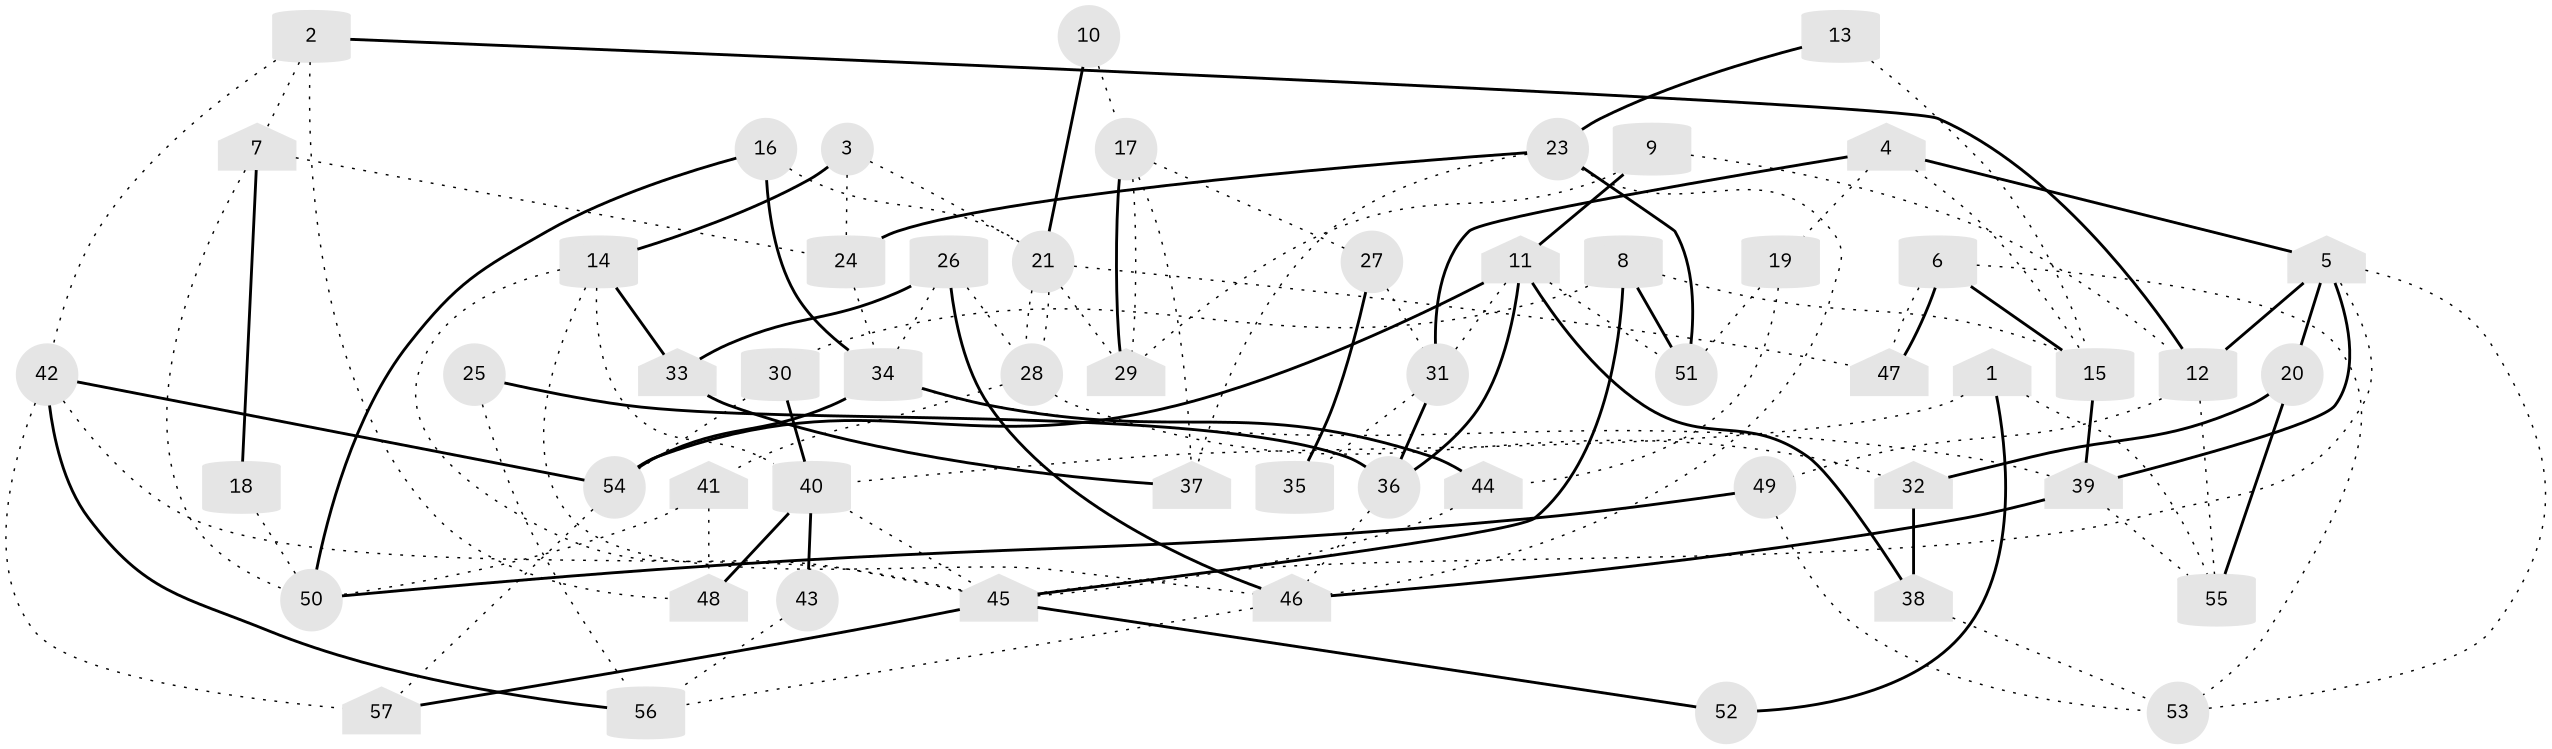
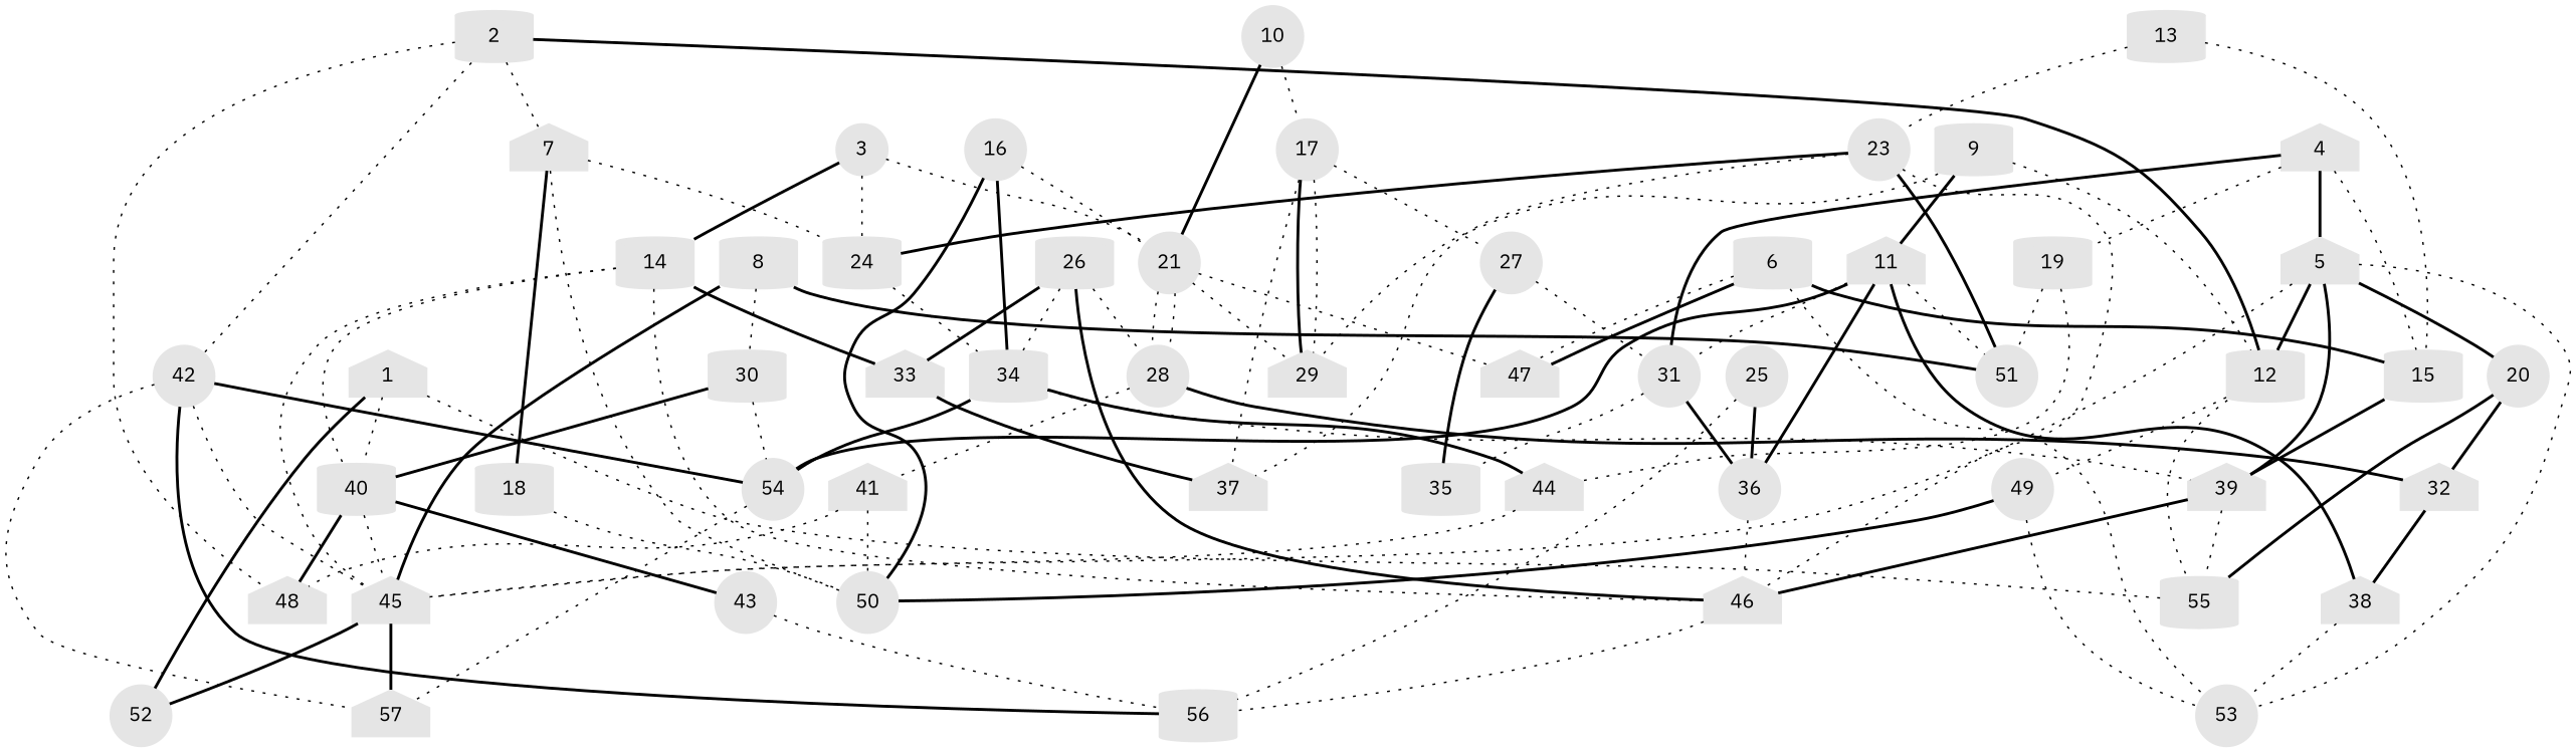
  graph {
    fontname="IBM Plex Sans"
    node [color=gray90 fontname="IBM Plex Sans" shape=circle style=filled]
    edge [fontname="IBM Plex Sans" style=dotted]
    1 [shape=house]
    40 [shape=cylinder]
    52
    55 [shape=cylinder]
    48 [shape=house]
    45 [shape=house]
    43
    2 [shape=cylinder]
    7 [shape=house]
    12 [shape=cylinder]
    42
    24 [shape=cylinder]
    18 [shape=cylinder]
    50
    49
    54
    56 [shape=cylinder]
    57 [shape=house]
    14 [shape=cylinder]
    3
    21
    33 [shape=house]
    46 [shape=house]
    47 [shape=house]
    29 [shape=house]
    28
    34 [shape=cylinder]
    4 [shape=house]
    5 [shape=house]
    15 [shape=cylinder]
    19 [shape=cylinder]
    31
    20
    39 [shape=house]
    53
    51
    44 [shape=house]
    36
    35 [shape=cylinder]
    32 [shape=house]
    6 [shape=cylinder]
    8 [shape=cylinder]
    30 [shape=cylinder]
    9 [shape=cylinder]
    11 [shape=house]
    38 [shape=house]
    10
    17
    27
    37 [shape=house]
    13 [shape=cylinder]
    23
    16
    41 [shape=house]
    25
    26 [shape=cylinder]
    1 -- 40
    1 -- 52 [style=bold]
    1 -- 55
    40 -- 48 [style=bold]
    40 -- 45
    40 -- 43 [style=bold]
    45 -- 52 [style=bold]
    45 -- 57 [style=bold]
    43 -- 56
    2 -- 48
    2 -- 7
    2 -- 12 [style=bold]
    2 -- 42
    7 -- 24
    7 -- 18 [style=bold]
    7 -- 50
    12 -- 55
    12 -- 49
    42 -- 45
    42 -- 54 [style=bold]
    42 -- 56 [style=bold]
    42 -- 57
    24 -- 34
    18 -- 50
    49 -- 50 [style=bold]
    49 -- 53
    54 -- 57
    14 -- 40
    14 -- 45
    14 -- 33 [style=bold]
    14 -- 46
    3 -- 24
    3 -- 14 [style=bold]
    3 -- 21
    21 -- 47
    21 -- 29
    21 -- 28
    21 -- 28
    33 -- 37 [style=bold]
    46 -- 56
-   28 -- 32
+   28 -- 32 [style=bold]
    28 -- 41
    34 -- 54 [style=bold]
    34 -- 39
    34 -- 44 [style=bold]
    4 -- 5 [style=bold]
    4 -- 15
    4 -- 19
    4 -- 31 [style=bold]
    5 -- 45
    5 -- 12 [style=bold]
    5 -- 20 [style=bold]
    5 -- 39 [style=bold]
    5 -- 53
    15 -- 39 [style=bold]
    19 -- 51
    19 -- 44
    31 -- 36 [style=bold]
    31 -- 35
    20 -- 55 [style=bold]
    20 -- 32 [style=bold]
    39 -- 55
    39 -- 46 [style=bold]
    44 -- 45
    36 -- 46
    32 -- 38 [style=bold]
    6 -- 47
    6 -- 47 [style=bold]
    6 -- 15 [style=bold]
    6 -- 53
    8 -- 45 [style=bold]
-   8 -- 15
    8 -- 51 [style=bold]
    8 -- 30
    30 -- 40 [style=bold]
    30 -- 54
    9 -- 12
    9 -- 29
    9 -- 11 [style=bold]
    11 -- 54 [style=bold]
    11 -- 31
    11 -- 51
    11 -- 36 [style=bold]
    11 -- 38 [style=bold]
    38 -- 53
    10 -- 21 [style=bold]
    10 -- 17
    17 -- 29 [style=bold]
    17 -- 29
    17 -- 27
    17 -- 37
    27 -- 31
    27 -- 35 [style=bold]
    13 -- 15
-   13 -- 23 [style=bold]
+   13 -- 23
    23 -- 24 [style=bold]
    23 -- 46
    23 -- 51 [style=bold]
    23 -- 37
    16 -- 50 [style=bold]
    16 -- 21
    16 -- 34 [style=bold]
    41 -- 48
    41 -- 50
    25 -- 56
    25 -- 36 [style=bold]
    26 -- 33 [style=bold]
    26 -- 46 [style=bold]
    26 -- 28
    26 -- 34
  }
